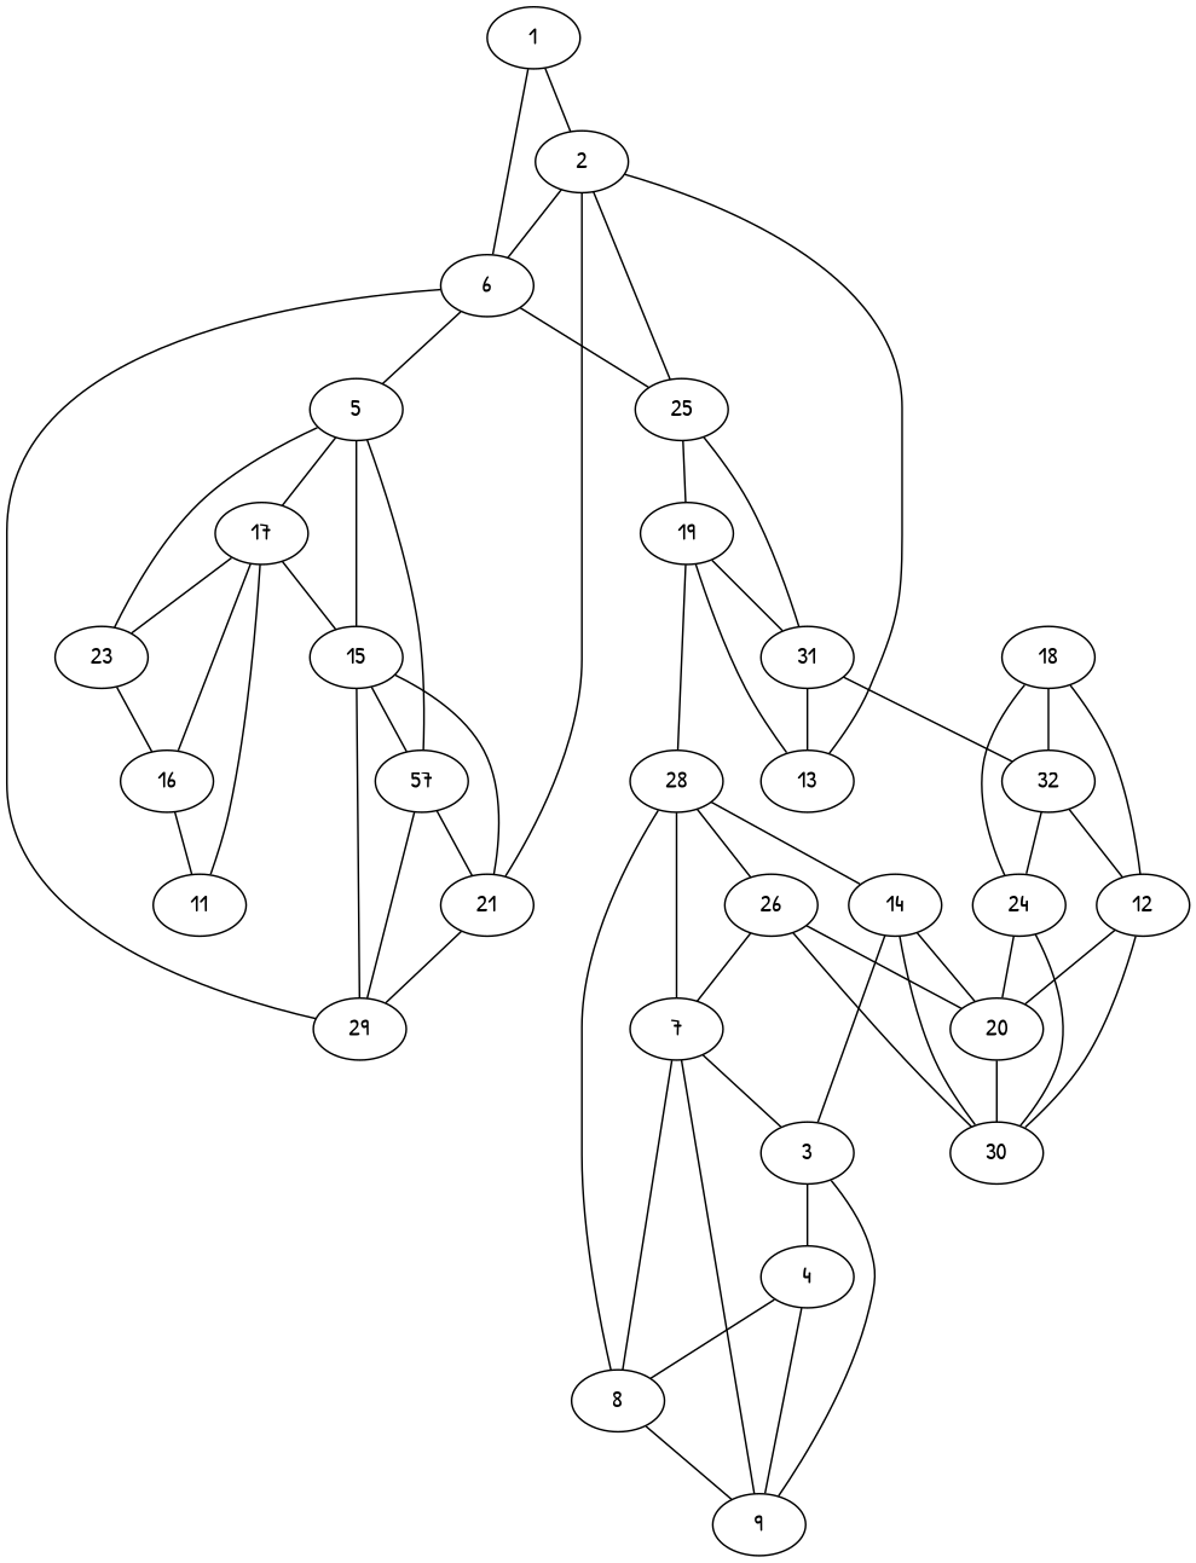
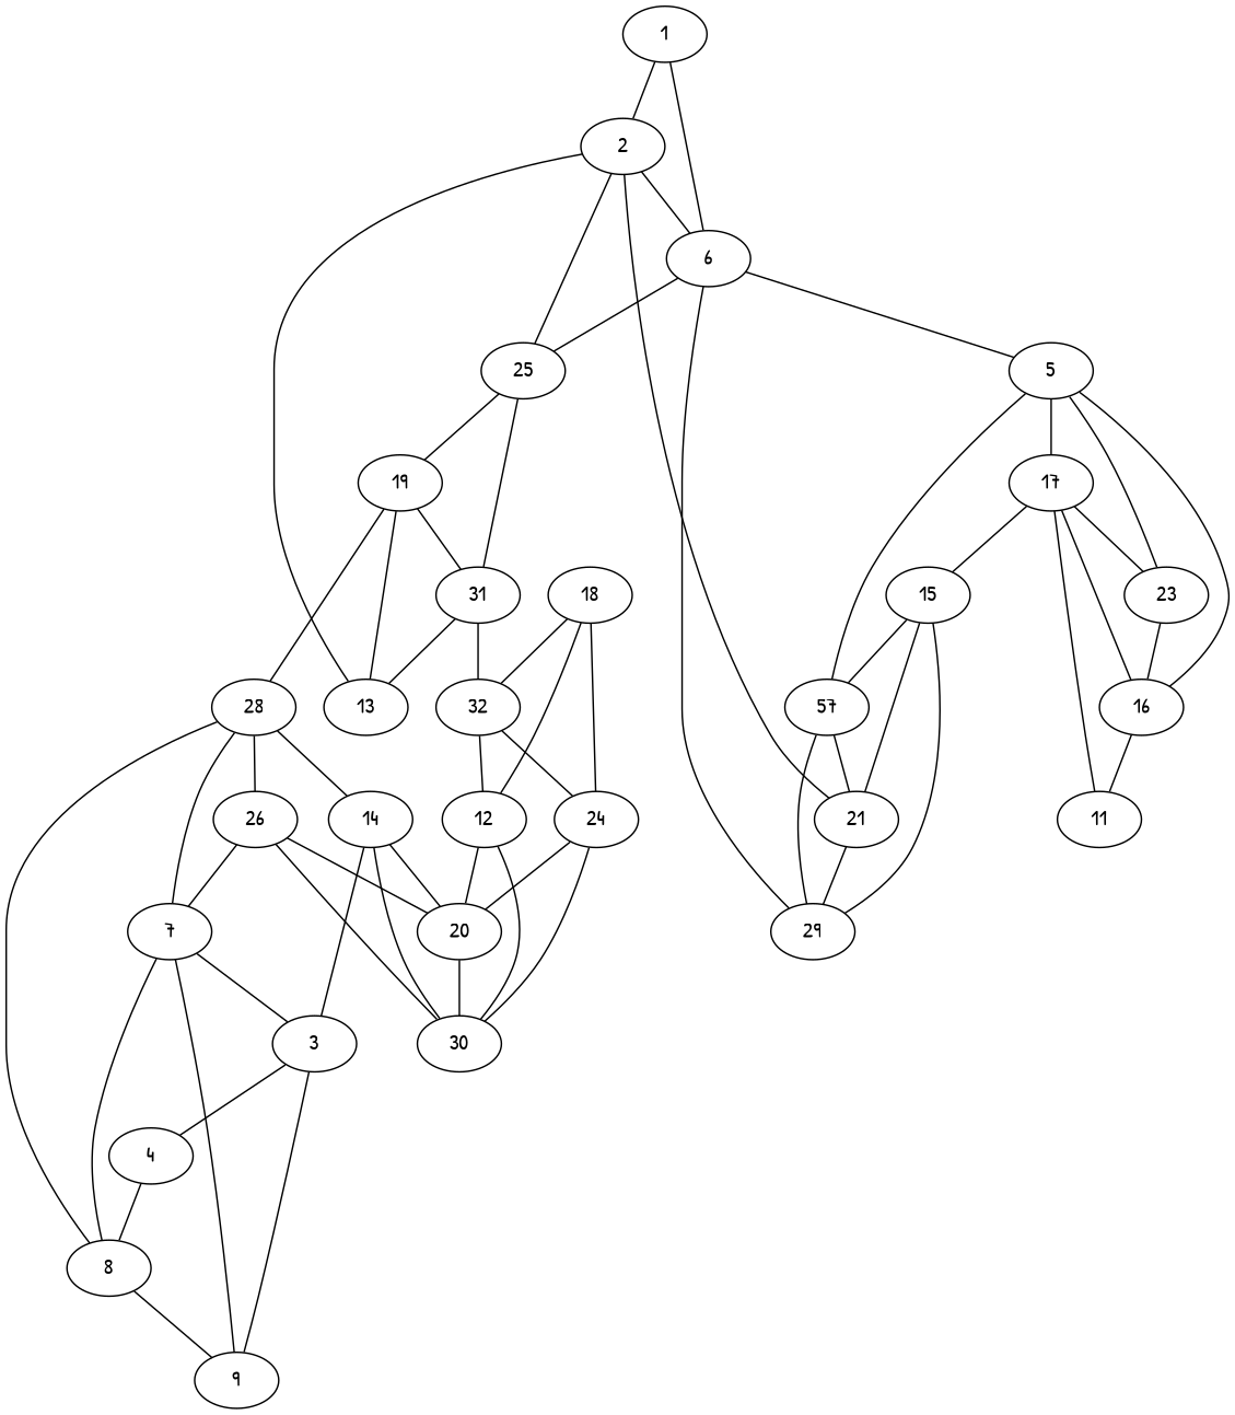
  graph {
    fontname="Patrick Hand"
    node [aaLength=7 fontname="Patrick Hand" sequence=QQTFEELIG type=1]
    edge [distance0=8.0 fontname="Patrick Hand" frequency=1 type0=2]
    1 [aaLength=9 type=0]
    2 [aaLength=4 sequence=GENA type=0]
    6 [aaLength=4 sequence=GENA type=0]
    13 [sequence=KLVRCAV]
    25 [sequence=KLVRCAV]
    5 [aaLength=9 type=0]
    19 [aaLength=8 sequence=EVFDVAVD]
    31 [aaLength=8 sequence=EVFDVAVD]
    16 [aaLength=4 sequence=VFGD]
    17 [aaLength=4 sequence=GFFF]
    n11 [aaLength=8 label=57 sequence=QDNHSKSK]
    28 [aaLength=3 sequence=EGS]
    32 [sequence=WVGVNLS]
    3 [aaLength=6 sequence=SAKDAA type=0]
    9 [aaLength=6 sequence=LLDQAL type=0]
    4 [aaLength=5 sequence=LLDQA type=0]
    8 [aaLength=6 sequence=SAKDAA type=0]
    11 [aaLength=4 sequence=LILE]
    23 [aaLength=5 sequence=LILEP]
    15 [aaLength=8 sequence=QDNHSKSK]
    21 [aaLength=5 sequence=LRGLH]
    29 [sequence=LRGLHFQ]
    7 [aaLength=3 sequence=SPS type=0]
    14 [aaLength=8 sequence=YAEFLYKA]
    26 [aaLength=8 sequence=YAEFLYKA]
    20 [sequence=FAHGFVT]
    30 [sequence=FAHGFVT]
    12 [aaLength=5 sequence=RQLWI]
    18 [sequence=WVGVNLS]
    24 [aaLength=5 sequence=RQLWI]
    1 -- 2 [distance0=38.65255 type0=3]
    1 -- 6 [distance0=34.7755]
    2 -- 6 [distance0=19.72164 type0=1]
    2 -- 13 [distance0=21.46845 distance1=2.0 frequency=2 type1=4]
    2 -- 25 [distance0=21.46845 type0=3]
    6 -- 25 [distance0=2.0 type0=4]
    6 -- 5 [distance0=37.86153 type0=3]
    13 -- 19 [distance1=1.0 frequency=2 type1=4]
    25 -- 19
    25 -- 31 [distance1=1.0 frequency=2 type0=3 type1=4]
-   5 -- 15 [distance0=32.99394 type0=3]
+   5 -- 16 [distance0=32.99394 type0=3]
    5 -- 17 [distance0=30.92895]
    5 -- n11 [distance0=6.0 type0=4]
    19 -- 31 [distance0=0.0 type0=1]
    19 -- 28 [distance0=10.0 type0=4]
    31 -- 13
    31 -- 32 [distance0=10.0 type0=4]
    16 -- 11 [distance0=6.0 type0=1]
    17 -- 16 [distance0=6.0 type0=1]
    17 -- 11 [distance0=12.0]
    17 -- 23 [distance0=12.0 type0=3]
    17 -- 15 [distance0=19.0 type0=4]
    n11 -- 21 [distance0=11.0]
    n11 -- 29 [distance0=11.0 distance1=3.0 frequency=2 type0=3 type1=4]
    28 -- 8 [distance0=20.0 type0=4]
    28 -- 14 [distance0=16.0 type0=1]
    28 -- 26 [distance0=16.0]
    32 -- 12 [distance0=11.0]
    32 -- 24 [distance0=11.0 distance1=4.0 frequency=2 type0=3 type1=4]
    3 -- 9 [distance0=26.6934]
    3 -- 4 [distance0=18.05983 distance1=2.0 frequency=2 type0=1 type1=4]
-   4 -- 9 [distance0=30.72849]
    4 -- 8 [distance0=38.55713 type0=3]
    8 -- 9 [distance0=12.62053 distance1=2.0 frequency=2 type0=1 type1=4]
    23 -- 5 [distance0=15.0 type0=4]
    23 -- 16 [distance0=6.0]
    15 -- n11 [distance0=0.0 type0=1]
    15 -- 21 [distance0=11.0 distance1=3.0 frequency=2 type1=4]
    21 -- 2 [distance0=3.0 type0=4]
    21 -- 29 [distance0=0.0 type0=1]
    29 -- 6 [distance0=1.0 type0=4]
    29 -- 15 [distance0=11.0]
    7 -- 28 [distance0=1.0 type0=4]
    7 -- 3 [distance0=40.96892 type0=3]
    7 -- 9 [distance0=37.51861]
    7 -- 8 [distance0=29.68683 type0=1]
    14 -- 3 [distance0=31.0 type0=4]
    14 -- 20 [distance0=10.0]
    14 -- 30 [distance0=10.0 type0=3]
    26 -- 7 [distance0=4.0 type0=4]
    26 -- 20 [distance0=10.0]
    26 -- 30 [distance0=10.0 type0=3]
    20 -- 30 [distance0=0.0 type0=1]
    30 -- 12
    12 -- 20 [distance1=3.0 frequency=2 type1=4]
    18 -- 32 [distance0=0.0 type0=1]
    18 -- 12 [distance0=11.0 distance1=4.0 frequency=2 type1=4]
    18 -- 24 [distance0=11.0 type0=3]
    24 -- 20
    24 -- 30 [distance1=3.0 frequency=2 type0=3 type1=4]
  }
